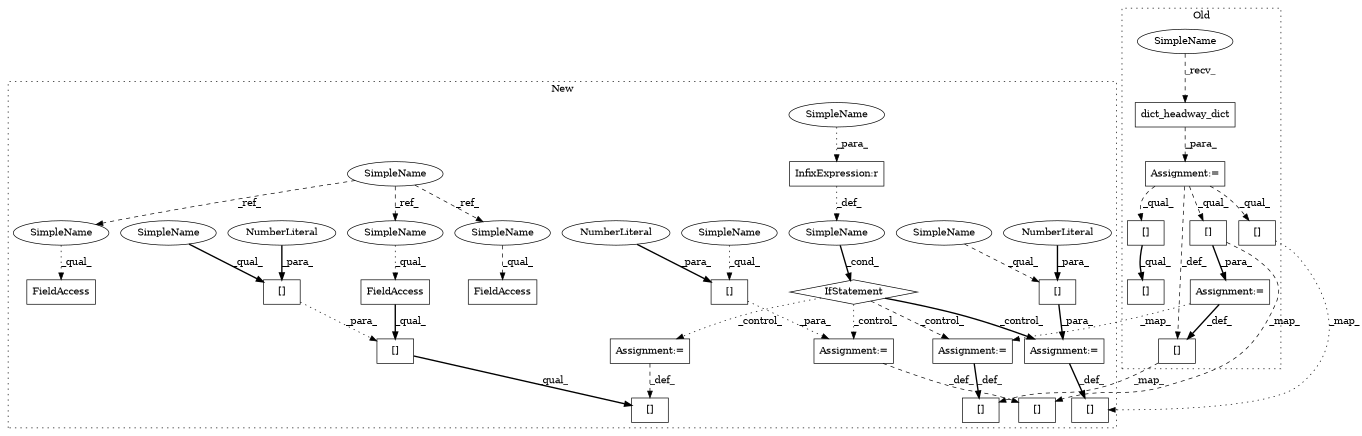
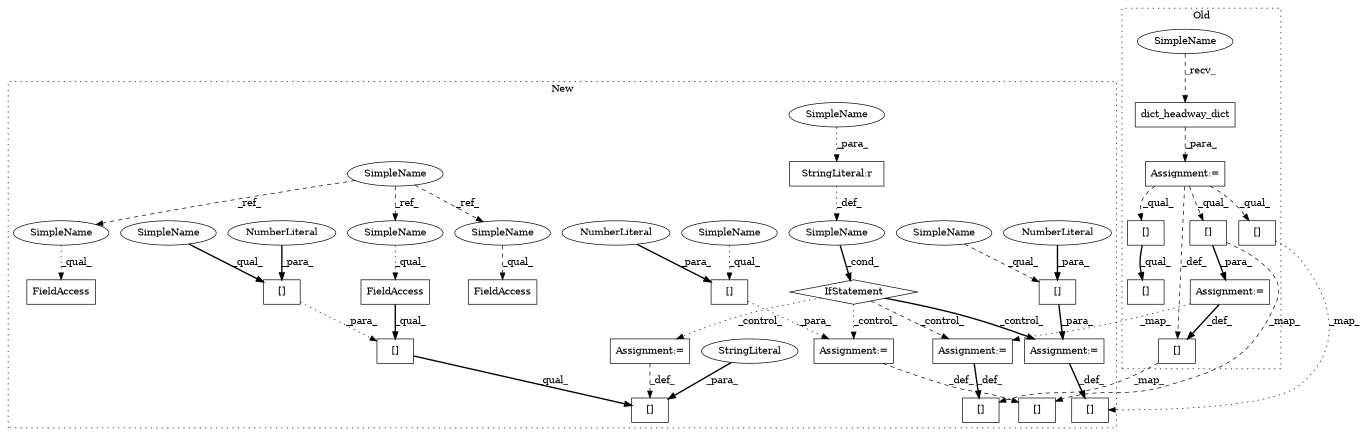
  digraph {
    node [a=2 l=1 s=8704 shape=box]
    edge [style=dashed]
    n1 [a=32 l=18 label=dict_headway_dict s=8556]
    n2 [l="9,1" label="[]" s="8840,8855"]
    n3 [a=7 label="Assignment:="]
    n4 [l="22,1" label="[]" s="8672,8703"]
    n5 [l="17,1" label="[]" s="8840,8867"]
    n6 [a=7 label="Assignment:=" s=8550]
    n7 [l="17,1" label="[]" s="8705,8731"]
    n8 [l="17,1" label="[]" s="8772,8797"]
    n9 [a=42 l=4 label=SimpleName s=8551 shape=ellipse]
    n10 [l="8,1" label="[]" s="9055,9064"]
-   n11 [a=27 l=4 label="InfixExpression:r" s=8711]
+   n11 [a=27 l=4 label="StringLiteral:r" s=8711]
    n12 [a=25 l="4,2" label=IfStatement s="8700,8719" shape=diamond]
    n13 [l="14,1" label="[]" s="9041,9065"]
    n14 [a=34 label=NumberLiteral s=9063 shape=ellipse]
    n15 [l="26,1" label="[]" s="9041,9077"]
+   n16 [a=45 l=10 label=StringLiteral s=9067 shape=ellipse]
    n17 [l="8,1" label="[]" s="9021,9030"]
    n18 [a=34 label=NumberLiteral s=9029 shape=ellipse]
    n19 [l="8,1" label="[]" s="8969,8978"]
    n20 [a=34 label=NumberLiteral s=8977 shape=ellipse]
    n21 [a=42 label=SimpleName shape=ellipse l="" s=""]
    n22 [a=7 label="Assignment:=" s=8853]
    n23 [l="22,1" label="[]" s="8821,8852"]
    n24 [a=22 l=13 label=FieldAccess s=9041]
    n25 [a=42 l=4 label=SimpleName s=5834 shape=ellipse]
    n26 [a=22 l=13 label=FieldAccess s=8878]
    n27 [a=22 l=13 label=FieldAccess s=8855]
    n28 [a=7 label="Assignment:=" s=8968]
    n29 [l="22,1" label="[]" s="8936,8967"]
    n30 [a=7 label="Assignment:=" s=9020]
    n31 [l="22,1" label="[]" s="8989,9019"]
    n32 [a=7 label="Assignment:=" s=9078]
    n33 [a=42 l=4 label=SimpleName s=9041 shape=ellipse]
    n34 [a=42 l=4 label=SimpleName s=8855 shape=ellipse]
    n35 [a=42 l=4 label=SimpleName s=8878 shape=ellipse]
    n36 [a=42 l=7 label=SimpleName s=9021 shape=ellipse]
    n37 [a=42 l=7 label=SimpleName s=9055 shape=ellipse]
    n38 [a=42 l=7 label=SimpleName shape=ellipse]
    n39 [a=42 l=7 label=SimpleName s=8969 shape=ellipse]
    subgraph cluster_1 {
      label=Old
      style=dotted
      n1
      n2
      n3
      n4
      n5
      n6
      n7
      n8
      n9
    }
    subgraph cluster_2 {
      label=New
      style=dotted
      n10
      n11
      n12
      n13
      n14
      n15
+     n16
      n17
      n18
      n19
      n20
      n21
      n22
      n23
      n24
      n25
      n26
      n27
      n28
      n29
      n30
      n31
      n32
      n33
      n34
      n35
      n36
      n37
      n38
      n39
    }
    n1 -> n6 [label=_para_]
    n2 -> n5 [label=_qual_ style=bold]
    n3 -> n4 [label=_def_ style=bold]
    n3 -> n22 [label=_map_ style=dotted]
    n4 -> n23 [label=_map_]
    n6 -> n2 [label=_qual_]
    n6 -> n4 [label=_def_]
    n6 -> n7 [label=_qual_]
    n6 -> n8 [label=_qual_]
    n7 -> n3 [label=_para_ style=bold]
    n7 -> n29 [label=_map_]
    n8 -> n31 [label=_map_ style=dotted]
    n9 -> n1 [label=_recv_]
    n10 -> n13 [label=_para_ style=dotted]
    n11 -> n21 [label=_def_ style=dotted]
    n12 -> n22 [label=_control_]
    n12 -> n28 [label=_control_ style=dotted]
    n12 -> n30 [label=_control_ style=bold]
    n12 -> n32 [label=_control_ style=dotted]
    n13 -> n15 [label=_qual_ style=bold]
    n14 -> n10 [label=_para_ style=bold]
+   n16 -> n15 [label=_para_ style=bold]
    n17 -> n30 [label=_para_ style=bold]
    n18 -> n17 [label=_para_ style=bold]
    n19 -> n28 [label=_para_ style=dotted]
    n20 -> n19 [label=_para_ style=bold]
    n21 -> n12 [label=_cond_ style=bold]
    n22 -> n23 [label=_def_ style=bold]
    n24 -> n13 [label=_qual_ style=bold]
    n25 -> n33 [label=_ref_]
    n25 -> n34 [label=_ref_]
    n25 -> n35 [label=_ref_]
    n28 -> n29 [label=_def_]
    n30 -> n31 [label=_def_ style=bold]
    n32 -> n15 [label=_def_]
    n33 -> n24 [label=_qual_ style=dotted]
    n34 -> n27 [label=_qual_]
    n35 -> n26 [label=_qual_ style=dotted]
    n36 -> n17 [label=_qual_]
    n37 -> n10 [label=_qual_ style=bold]
    n38 -> n11 [label=_para_ style=dotted]
    n39 -> n19 [label=_qual_ style=dotted]
  }
